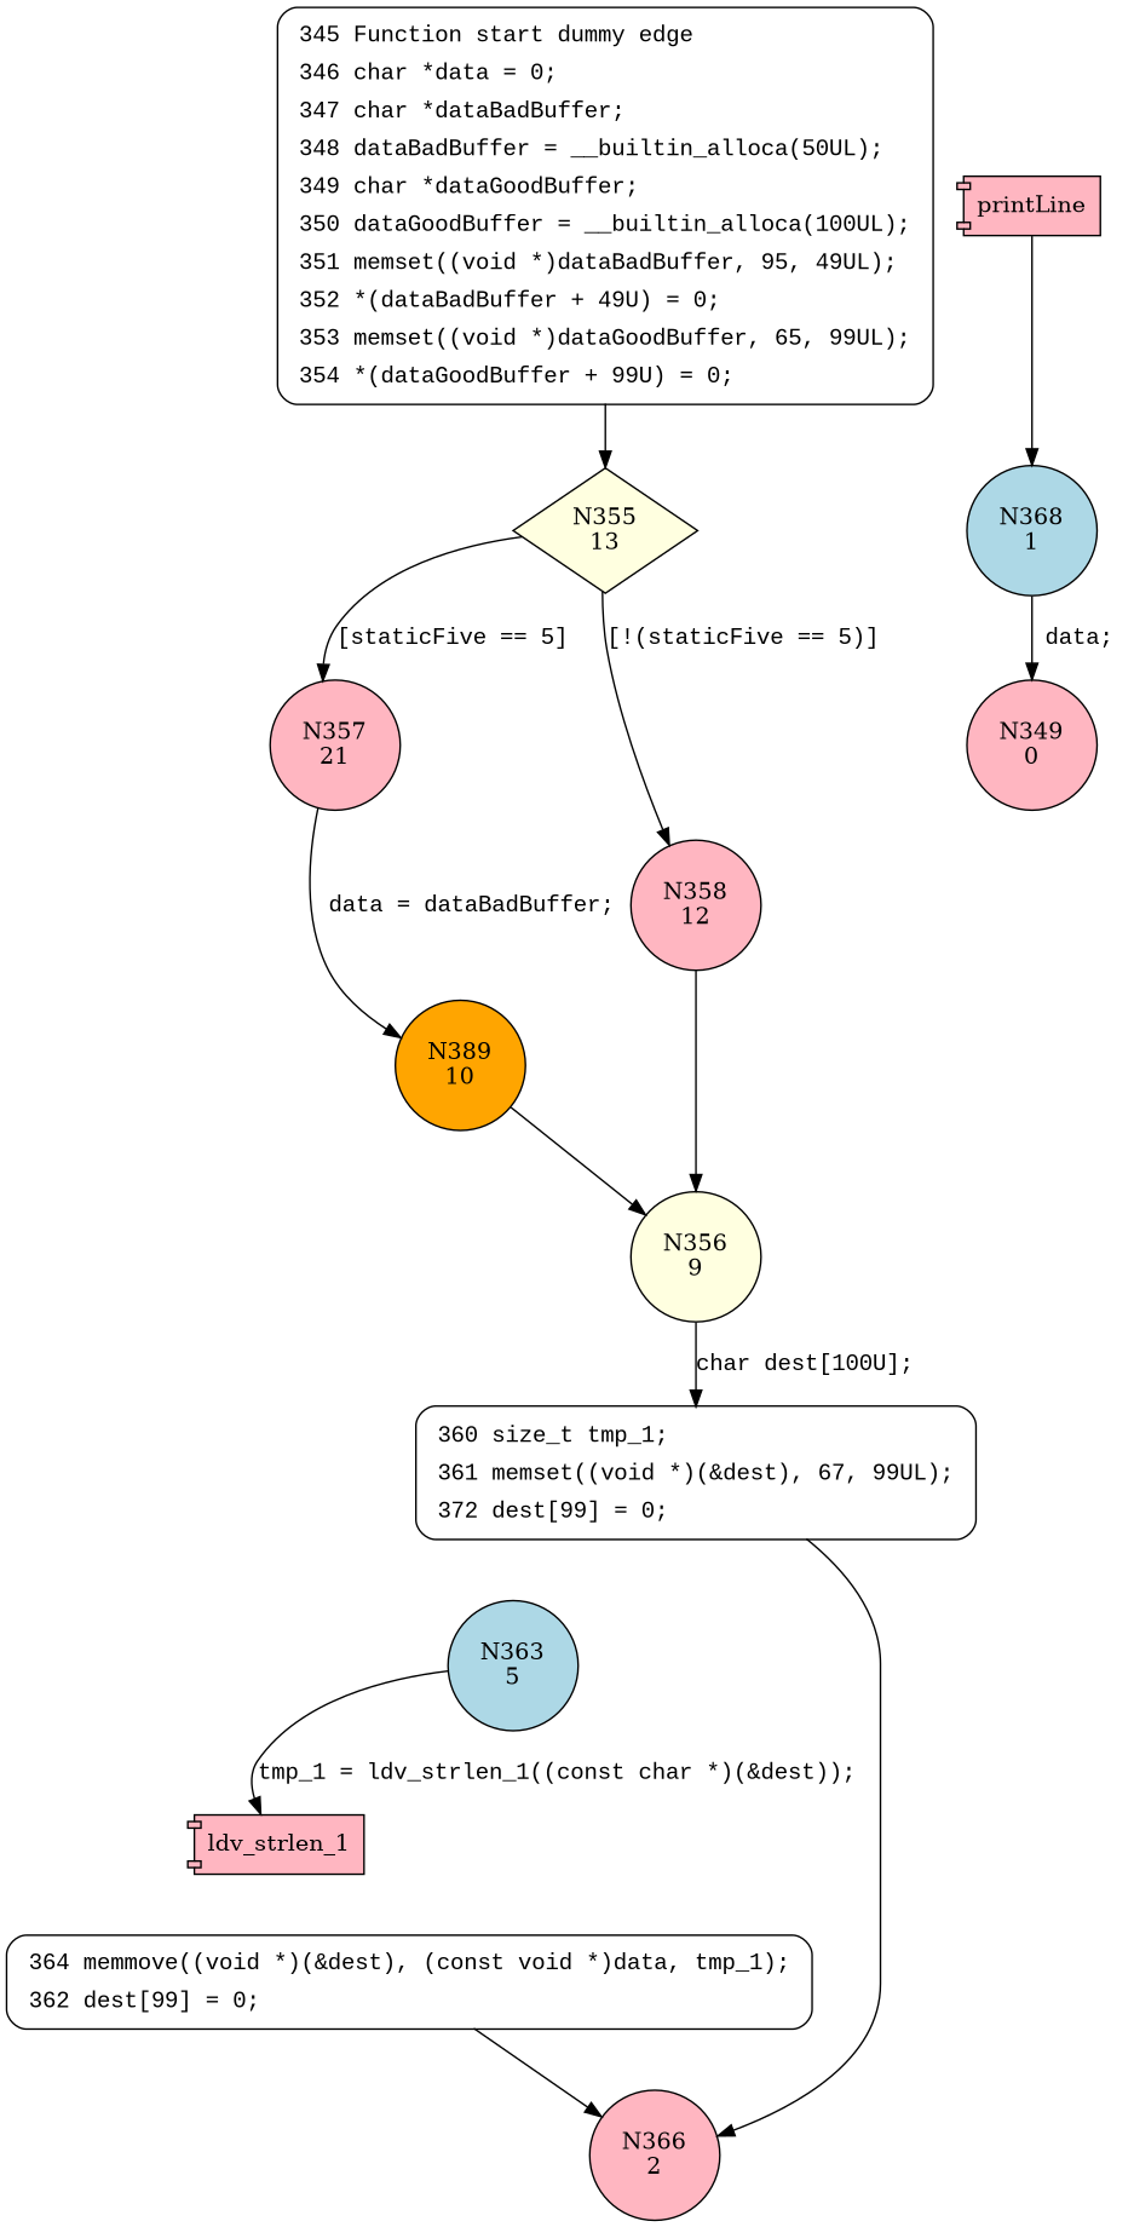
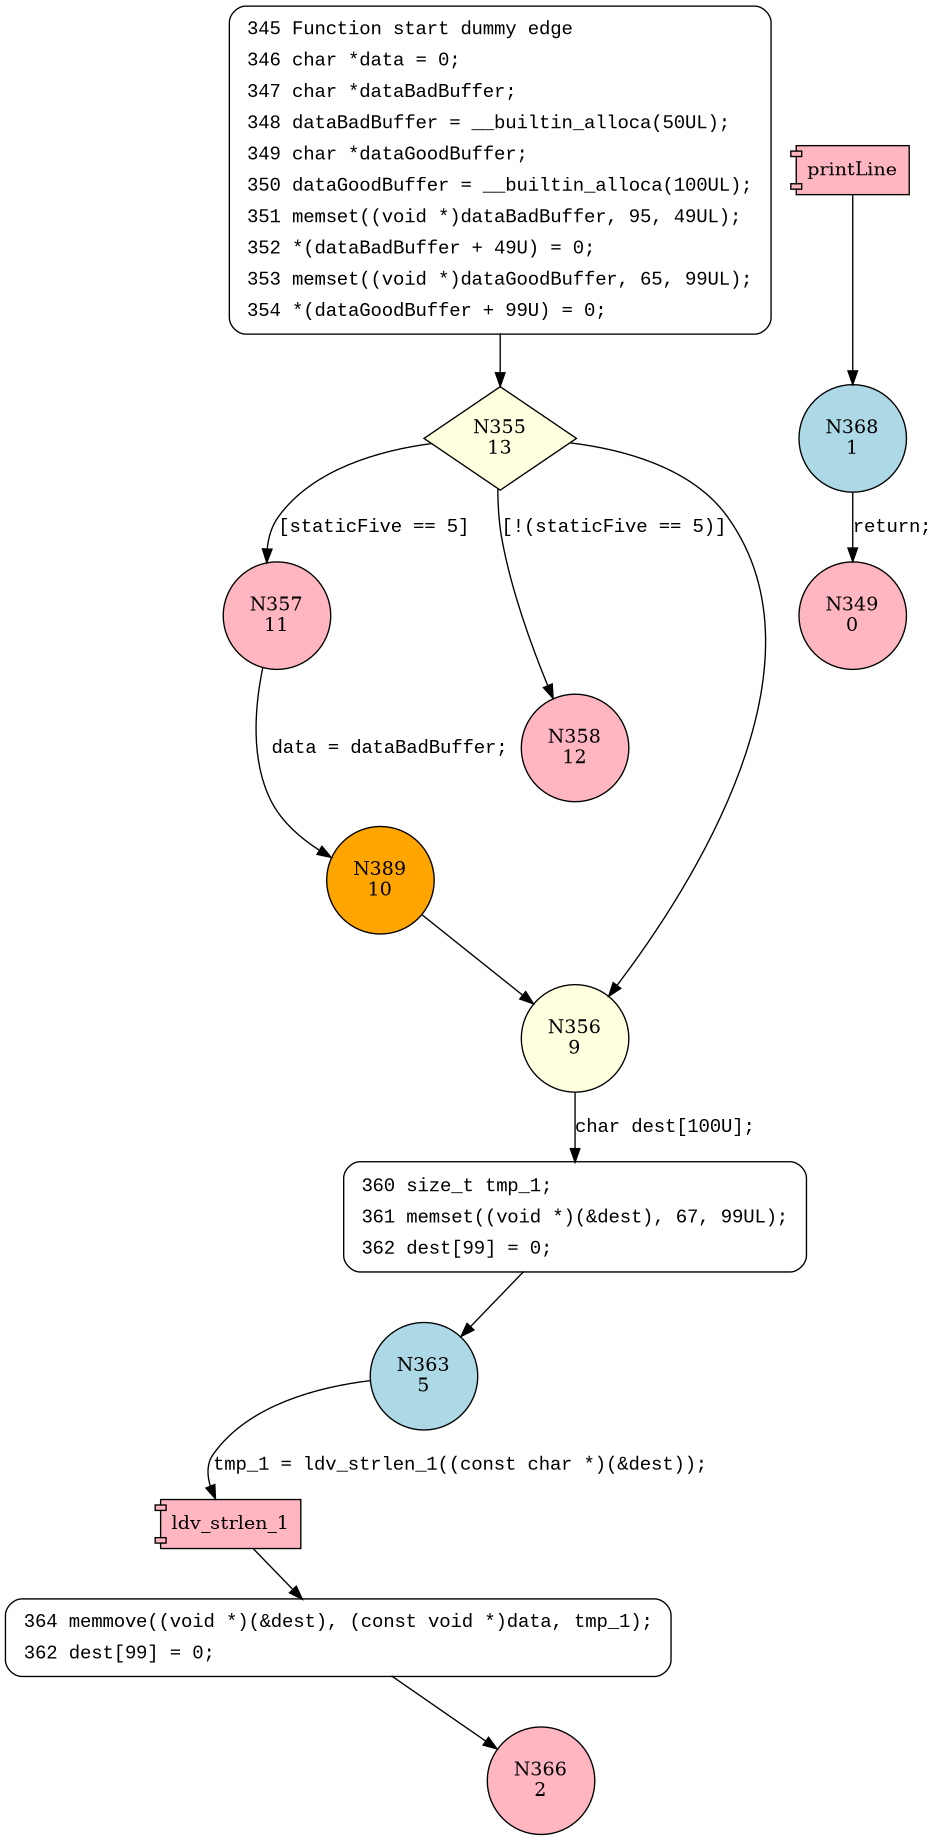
  digraph {
    node [fillcolor=lightpink shape=circle style=filled]
    edge [fontname="Courier New"]
    n1 [fillcolor=lightyellow label="N355\n13" shape=diamond]
-   n2 [label="N357\n21"]
+   n2 [label="N357\n11"]
    n3 [label="N358\n12"]
    n4 [fillcolor=orange label="N389\n10"]
    n5 [fillcolor=lightyellow label="N356\n9"]
-   n6 [fillcolor=white fontname="Courier New" label=<<table border="0" cellborder="0" cellpadding="3" bgcolor="white"><tr><td align="right">360</td><td align="left">size_t tmp_1;</td></tr><tr><td align="right">361</td><td align="left">memset((void *)(&amp;dest), 67, 99UL);</td></tr><tr><td align="right">372</td><td align="left">dest[99] = 0;</td></tr></table>> penwidth=1 shape=Mrecord style="filled,bold"]
+   n6 [fillcolor=white fontname="Courier New" label=<<table border="0" cellborder="0" cellpadding="3" bgcolor="white"><tr><td align="right">360</td><td align="left">size_t tmp_1;</td></tr><tr><td align="right">361</td><td align="left">memset((void *)(&amp;dest), 67, 99UL);</td></tr><tr><td align="right">362</td><td align="left">dest[99] = 0;</td></tr></table>> penwidth=1 shape=Mrecord style="filled,bold"]
    n7 [fillcolor=lightblue label="N363\n5"]
    n8 [label=ldv_strlen_1 shape=component]
    n9 [fillcolor=white fontname="Courier New" label=<<table border="0" cellborder="0" cellpadding="3" bgcolor="white"><tr><td align="right">364</td><td align="left">memmove((void *)(&amp;dest), (const void *)data, tmp_1);</td></tr><tr><td align="right">362</td><td align="left">dest[99] = 0;</td></tr></table>> penwidth=1 shape=Mrecord style="filled,bold"]
    n10 [label="N366\n2"]
    n11 [label=printLine shape=component]
    n12 [fillcolor=lightblue label="N368\n1"]
    n13 [label="N349\n0"]
    n14 [fillcolor=white fontname="Courier New" label=<<table border="0" cellborder="0" cellpadding="3" bgcolor="white"><tr><td align="right">345</td><td align="left">Function start dummy edge</td></tr><tr><td align="right">346</td><td align="left">char *data = 0;</td></tr><tr><td align="right">347</td><td align="left">char *dataBadBuffer;</td></tr><tr><td align="right">348</td><td align="left">dataBadBuffer = __builtin_alloca(50UL);</td></tr><tr><td align="right">349</td><td align="left">char *dataGoodBuffer;</td></tr><tr><td align="right">350</td><td align="left">dataGoodBuffer = __builtin_alloca(100UL);</td></tr><tr><td align="right">351</td><td align="left">memset((void *)dataBadBuffer, 95, 49UL);</td></tr><tr><td align="right">352</td><td align="left">*(dataBadBuffer + 49U) = 0;</td></tr><tr><td align="right">353</td><td align="left">memset((void *)dataGoodBuffer, 65, 99UL);</td></tr><tr><td align="right">354</td><td align="left">*(dataGoodBuffer + 99U) = 0;</td></tr></table>> penwidth=1 shape=Mrecord style="filled,bold"]
    n1 -> n2 [label="[staticFive == 5]"]
    n1 -> n3 [label="[!(staticFive == 5)]"]
    n2 -> n4 [label="data = dataBadBuffer;"]
-   n3 -> n5
+   n1 -> n5
    n4 -> n5
    n5 -> n6 [label="char dest[100U];"]
-   n6 -> n10 [fontname=""]
+   n6 -> n7 [fontname=""]
    n7 -> n8 [label="tmp_1 = ldv_strlen_1((const char *)(&dest));"]
+   n8 -> n9
    n9 -> n10 [fontname=""]
    n11 -> n12
-   n12 -> n13 [label="data;"]
+   n12 -> n13 [label="return;"]
    n14 -> n1 [fontname=""]
  }
